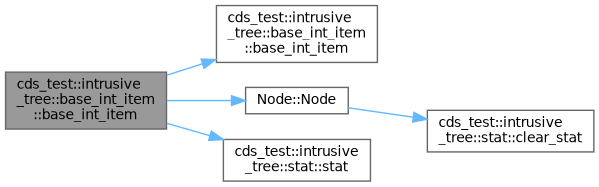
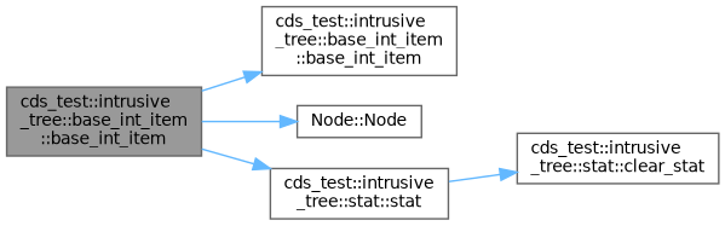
  digraph {
    rankdir=LR
    node [color=grey40 fillcolor=white fontname=Helvetica fontsize=10 shape=box style=filled]
    edge [color=steelblue1 fontname=Helvetica fontsize=10 labelfontname=Helvetica labelfontsize=10 style=solid]
    n1 [color=gray40 fillcolor=grey60 fontcolor=black height=0.2 label="cds_test::intrusive\l_tree::base_int_item\l::base_int_item" width=0.4]
    n2 [height=0.2 label="cds_test::intrusive\l_tree::base_int_item\l::base_int_item" width=0.4]
    n3 [height=0.2 label="Node::Node" width=0.4]
    n4 [height=0.2 label="cds_test::intrusive\l_tree::stat::stat" width=0.4]
    n5 [height=0.2 label="cds_test::intrusive\l_tree::stat::clear_stat" width=0.4]
    n1 -> n2
    n1 -> n3
    n1 -> n4
-   n3 -> n5
+   n4 -> n5
  }
